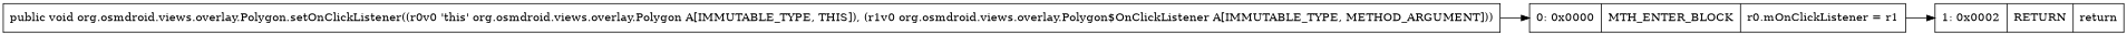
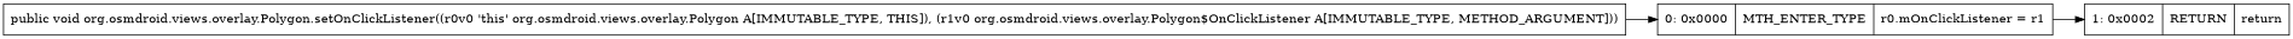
  digraph {
    rankdir=LR
    node [shape=record]
-   n1 [label="{0\:\ 0x0000|MTH_ENTER_BLOCK\l|r0.mOnClickListener = r1\l}"]
+   n1 [label="{0\:\ 0x0000|MTH_ENTER_TYPE\l|r0.mOnClickListener = r1\l}"]
    n2 [label="{1\:\ 0x0002|RETURN\l|return\l}"]
    n3 [label="{public void org.osmdroid.views.overlay.Polygon.setOnClickListener((r0v0 'this' org.osmdroid.views.overlay.Polygon A[IMMUTABLE_TYPE, THIS]), (r1v0 org.osmdroid.views.overlay.Polygon$OnClickListener A[IMMUTABLE_TYPE, METHOD_ARGUMENT])) }"]
    n1 -> n2
    n3 -> n1
  }
